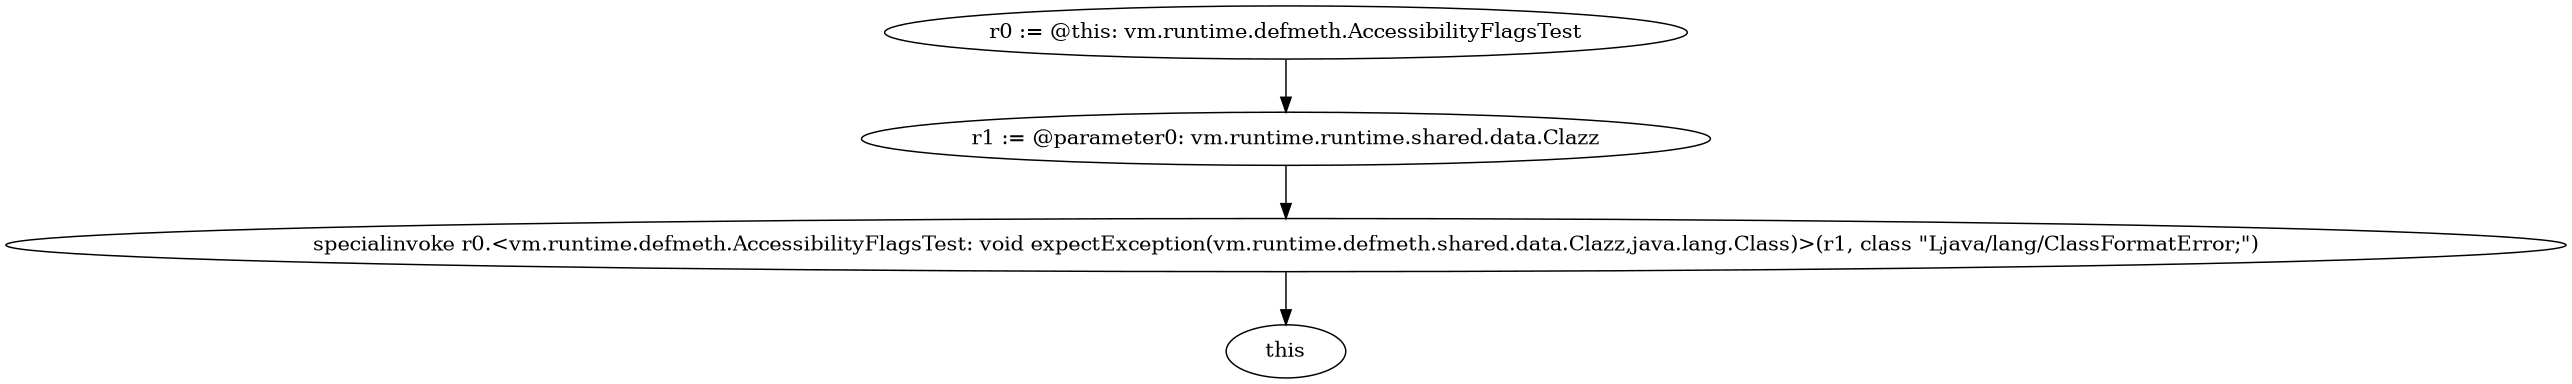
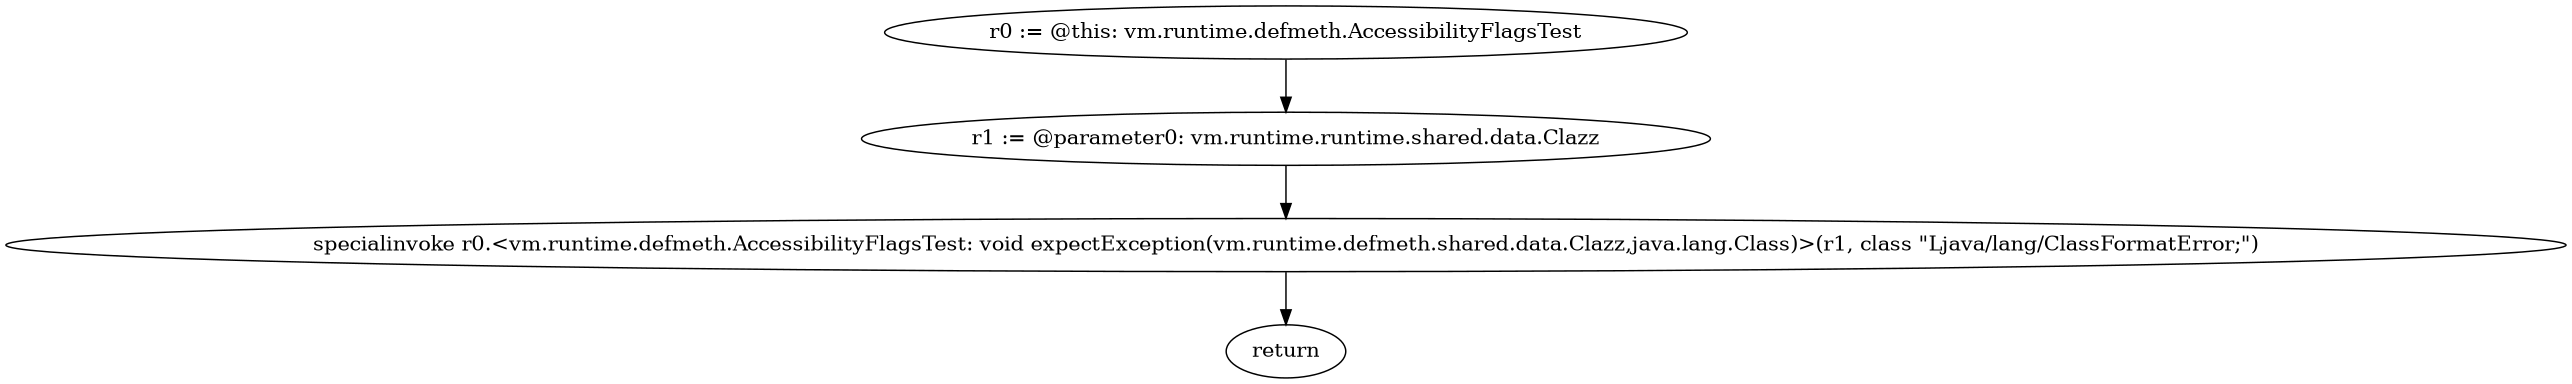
  digraph {
    n1 [label="r1 := @parameter0: vm.runtime.runtime.shared.data.Clazz"]
    "r0 := @this: vm.runtime.defmeth.AccessibilityFlagsTest"
    "specialinvoke r0.<vm.runtime.defmeth.AccessibilityFlagsTest: void expectException(vm.runtime.defmeth.shared.data.Clazz,java.lang.Class)>(r1, class \"Ljava/lang/ClassFormatError;\")"
-   return [label=this]
+   return
    n1 -> "specialinvoke r0.<vm.runtime.defmeth.AccessibilityFlagsTest: void expectException(vm.runtime.defmeth.shared.data.Clazz,java.lang.Class)>(r1, class \"Ljava/lang/ClassFormatError;\")"
    "r0 := @this: vm.runtime.defmeth.AccessibilityFlagsTest" -> n1
    "specialinvoke r0.<vm.runtime.defmeth.AccessibilityFlagsTest: void expectException(vm.runtime.defmeth.shared.data.Clazz,java.lang.Class)>(r1, class \"Ljava/lang/ClassFormatError;\")" -> return
  }
